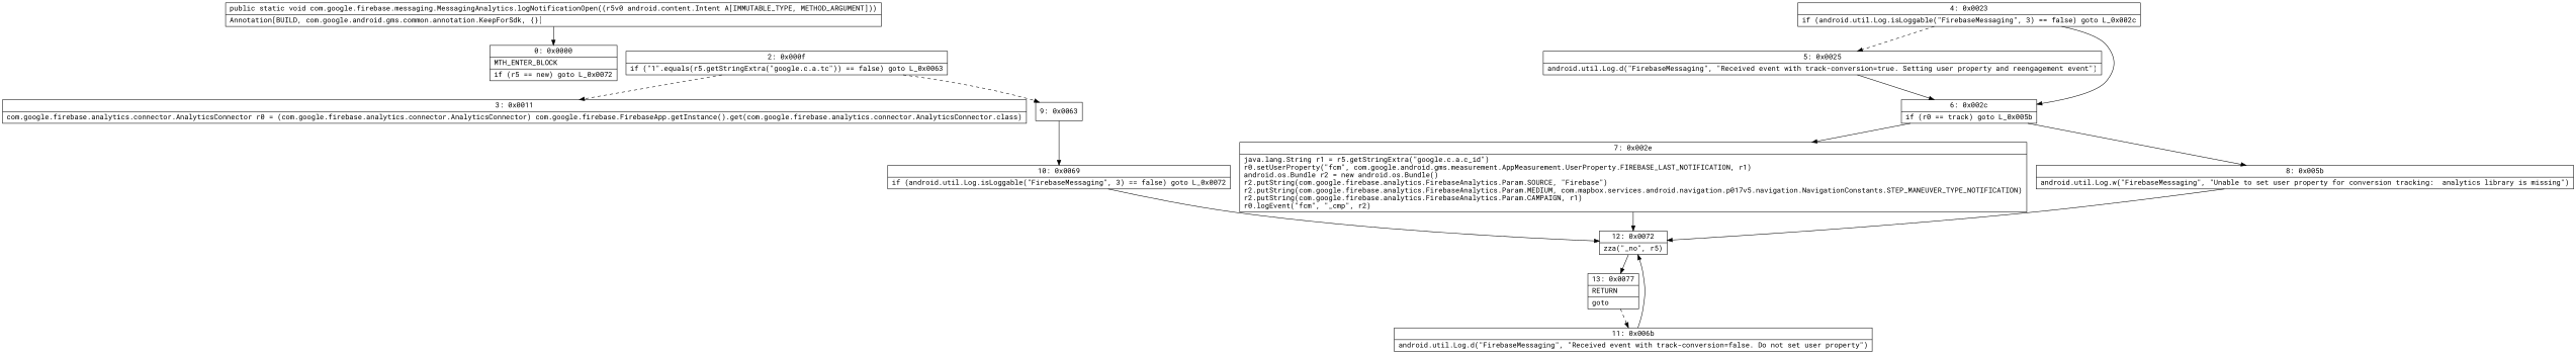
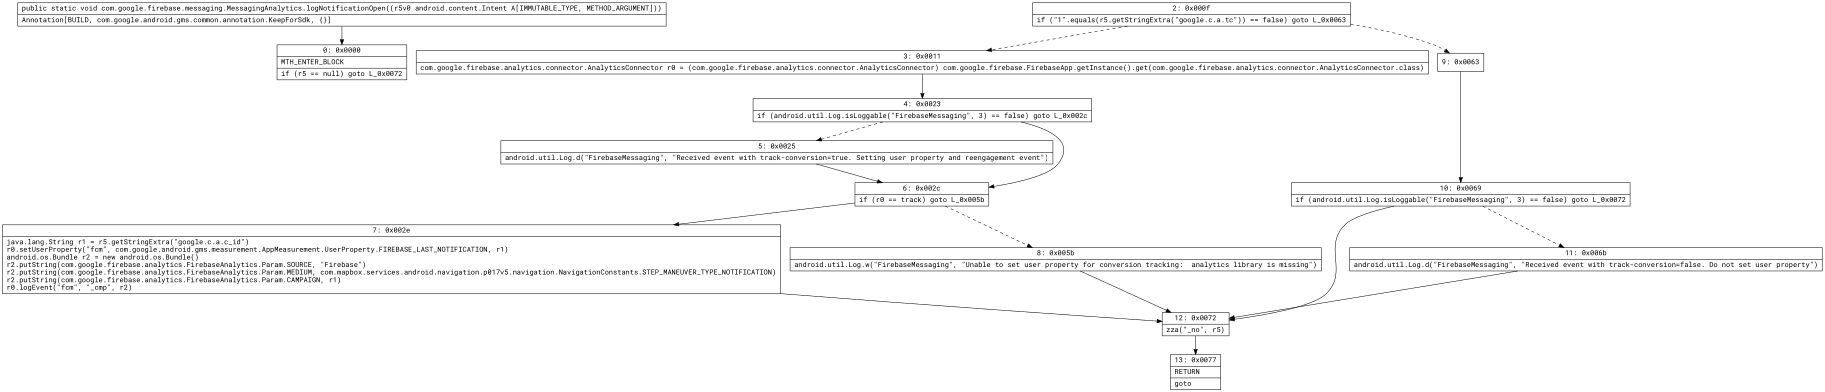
  digraph {
    fontname="Roboto Mono"
    node [fontname="Roboto Mono" shape=record]
    edge [fontname="Roboto Mono"]
-   n1 [label="{0\:\ 0x0000|MTH_ENTER_BLOCK\l|if (r5 == new) goto L_0x0072\l}"]
+   n1 [label="{0\:\ 0x0000|MTH_ENTER_BLOCK\l|if (r5 == null) goto L_0x0072\l}"]
    n2 [label="{12\:\ 0x0072|zza(\"_no\", r5)\l}"]
    n3 [label="{13\:\ 0x0077|RETURN\l|goto\l}"]
    n4 [label="{2\:\ 0x000f|if (\"1\".equals(r5.getStringExtra(\"google.c.a.tc\")) == false) goto L_0x0063\l}"]
    n5 [label="{3\:\ 0x0011|com.google.firebase.analytics.connector.AnalyticsConnector r0 = (com.google.firebase.analytics.connector.AnalyticsConnector) com.google.firebase.FirebaseApp.getInstance().get(com.google.firebase.analytics.connector.AnalyticsConnector.class)\l}"]
    n6 [label="{9\:\ 0x0063}"]
    n7 [label="{4\:\ 0x0023|if (android.util.Log.isLoggable(\"FirebaseMessaging\", 3) == false) goto L_0x002c\l}"]
    n8 [label="{10\:\ 0x0069|if (android.util.Log.isLoggable(\"FirebaseMessaging\", 3) == false) goto L_0x0072\l}"]
    n9 [label="{5\:\ 0x0025|android.util.Log.d(\"FirebaseMessaging\", \"Received event with track\-conversion=true. Setting user property and reengagement event\")\l}"]
    n10 [label="{6\:\ 0x002c|if (r0 == track) goto L_0x005b\l}"]
    n11 [label="{7\:\ 0x002e|java.lang.String r1 = r5.getStringExtra(\"google.c.a.c_id\")\lr0.setUserProperty(\"fcm\", com.google.android.gms.measurement.AppMeasurement.UserProperty.FIREBASE_LAST_NOTIFICATION, r1)\landroid.os.Bundle r2 = new android.os.Bundle()\lr2.putString(com.google.firebase.analytics.FirebaseAnalytics.Param.SOURCE, \"Firebase\")\lr2.putString(com.google.firebase.analytics.FirebaseAnalytics.Param.MEDIUM, com.mapbox.services.android.navigation.p017v5.navigation.NavigationConstants.STEP_MANEUVER_TYPE_NOTIFICATION)\lr2.putString(com.google.firebase.analytics.FirebaseAnalytics.Param.CAMPAIGN, r1)\lr0.logEvent(\"fcm\", \"_cmp\", r2)\l}"]
    n12 [label="{8\:\ 0x005b|android.util.Log.w(\"FirebaseMessaging\", \"Unable to set user property for conversion tracking:  analytics library is missing\")\l}"]
    n13 [label="{11\:\ 0x006b|android.util.Log.d(\"FirebaseMessaging\", \"Received event with track\-conversion=false. Do not set user property\")\l}"]
    n14 [label="{public static void com.google.firebase.messaging.MessagingAnalytics.logNotificationOpen((r5v0 android.content.Intent A[IMMUTABLE_TYPE, METHOD_ARGUMENT]))  | Annotation[BUILD, com.google.android.gms.common.annotation.KeepForSdk, \{\}]\l}"]
    n2 -> n3
    n4 -> n5 [style=dashed]
    n4 -> n6 [style=dashed]
+   n5 -> n7
    n6 -> n8
    n7 -> n9 [style=dashed]
    n7 -> n10
    n8 -> n2
-   n3 -> n13 [style=dashed]
+   n8 -> n13 [style=dashed]
    n9 -> n10
    n10 -> n11 [style=solid]
-   n10 -> n12
+   n10 -> n12 [style=dashed]
    n11 -> n2
    n12 -> n2
    n13 -> n2
    n14 -> n1
  }
